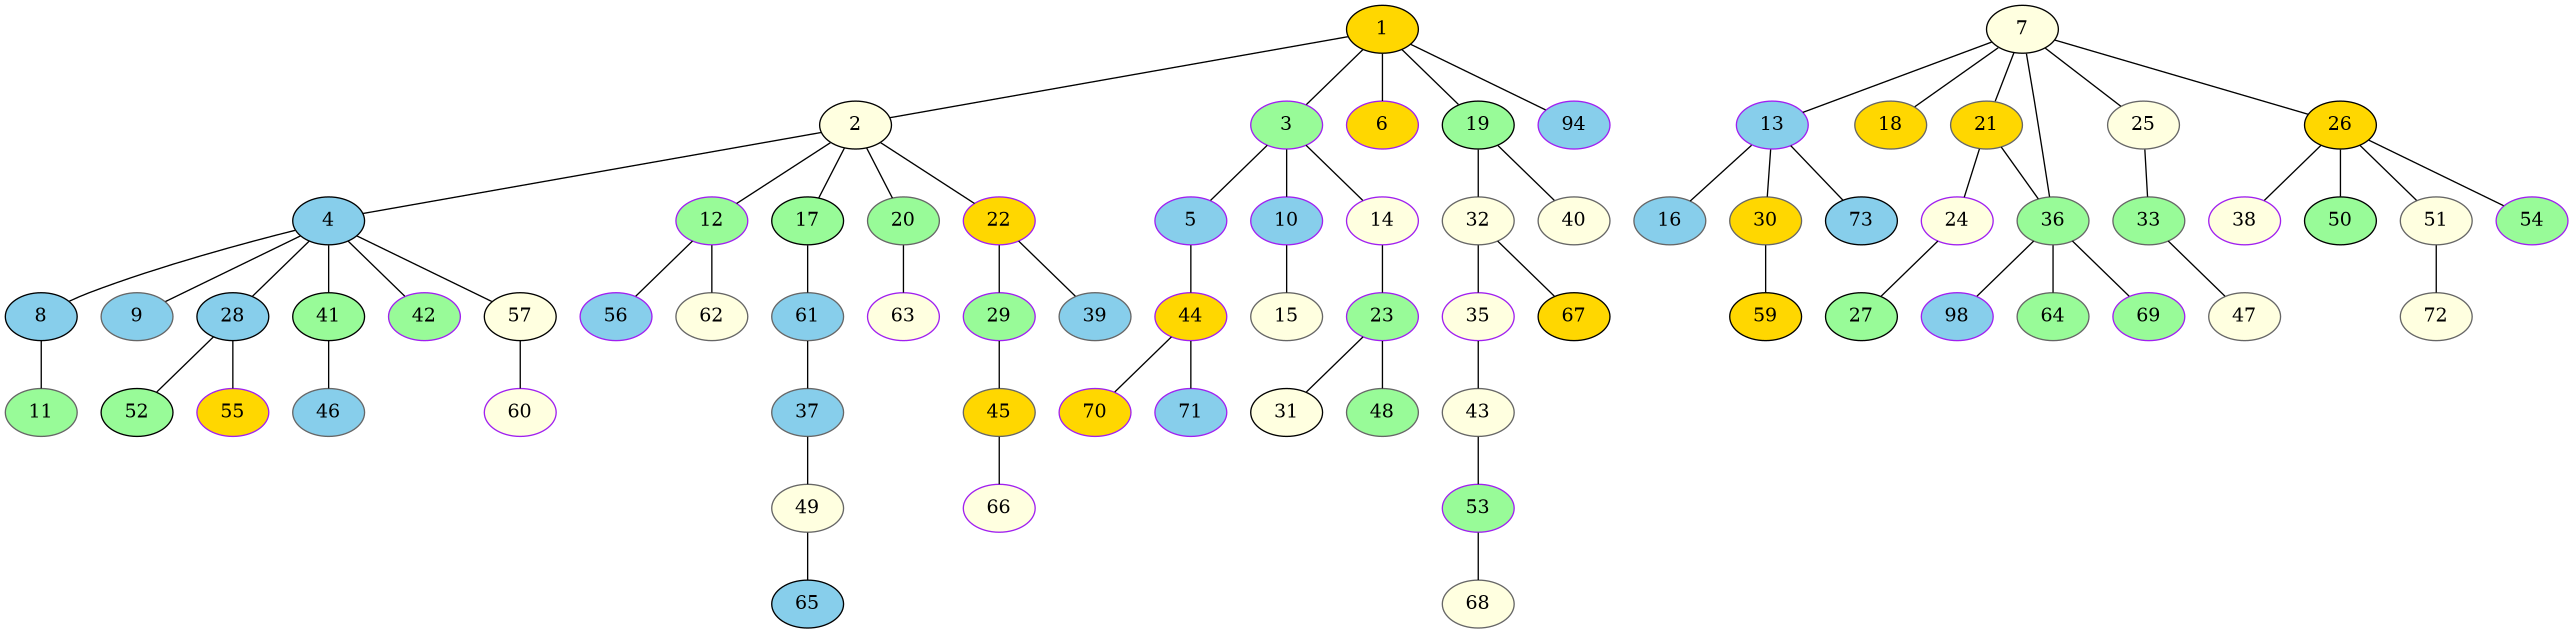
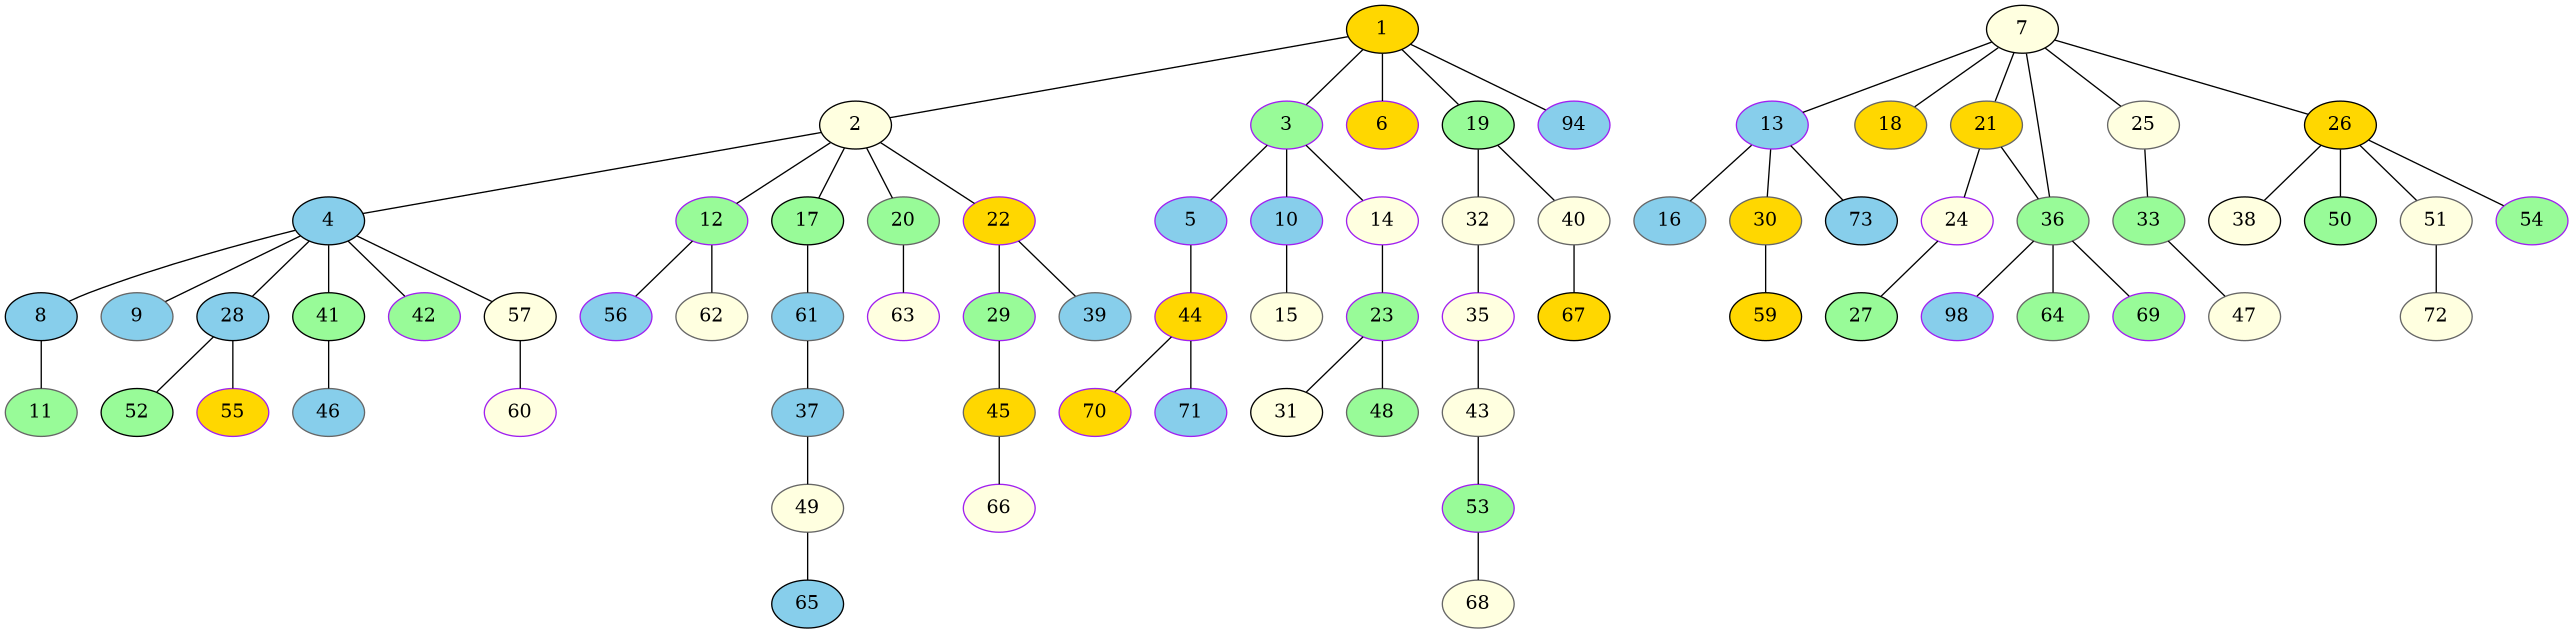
  graph {
    node [color=gray40 fillcolor=lightyellow style=filled]
    1 [color=black fillcolor=gold]
    2 [color=black]
    3 [color=purple fillcolor=palegreen]
    6 [color=purple fillcolor=gold]
    19 [color=black fillcolor=palegreen]
    n6 [color=purple fillcolor=skyblue label=94]
    4 [color=black fillcolor=skyblue]
    12 [color=purple fillcolor=palegreen]
    17 [color=black fillcolor=palegreen]
    20 [fillcolor=palegreen]
    22 [color=purple fillcolor=gold]
    5 [color=purple fillcolor=skyblue]
    10 [color=purple fillcolor=skyblue]
    14 [color=purple]
    7 [color=black]
    13 [color=purple fillcolor=skyblue]
    18 [fillcolor=gold]
    21 [fillcolor=gold]
    25
    26 [color=black fillcolor=gold]
    32
    40
    8 [color=black fillcolor=skyblue]
    9 [fillcolor=skyblue]
    28 [color=black fillcolor=skyblue]
    41 [color=black fillcolor=palegreen]
    42 [color=purple fillcolor=palegreen]
    57 [color=black]
    56 [color=purple fillcolor=skyblue]
    62
    61 [fillcolor=skyblue]
    63 [color=purple]
    29 [color=purple fillcolor=palegreen]
    39 [fillcolor=skyblue]
    44 [color=purple fillcolor=gold]
    15
    23 [color=purple fillcolor=palegreen]
    11 [fillcolor=palegreen]
    52 [color=black fillcolor=palegreen]
    55 [color=purple fillcolor=gold]
    46 [fillcolor=skyblue]
    60 [color=purple]
    70 [color=purple fillcolor=gold]
    71 [color=purple fillcolor=skyblue]
    16 [fillcolor=skyblue]
    30 [fillcolor=gold]
    73 [color=black fillcolor=skyblue]
    24 [color=purple]
    36 [fillcolor=palegreen]
    33 [fillcolor=palegreen]
-   38 [color=purple]
+   38 [color=black]
    50 [color=black fillcolor=palegreen]
    51
    54 [color=purple fillcolor=palegreen]
    59 [color=black fillcolor=gold]
    31 [color=black]
    48 [fillcolor=palegreen]
    37 [fillcolor=skyblue]
    49
    35 [color=purple]
    67 [color=black fillcolor=gold]
    27 [color=black fillcolor=palegreen]
    n63 [color=purple fillcolor=skyblue label=98]
    64 [fillcolor=palegreen]
    69 [color=purple fillcolor=palegreen]
    45 [fillcolor=gold]
    47
    72
    66 [color=purple]
    43
    53 [color=purple fillcolor=palegreen]
    65 [color=black fillcolor=skyblue]
    68
    1 -- 2
    1 -- 3
    1 -- 6
    1 -- 19
    1 -- n6
    2 -- 4
    2 -- 12
    2 -- 17
    2 -- 20
    2 -- 22
    3 -- 5
    3 -- 10
    3 -- 14
    19 -- 32
    19 -- 40
    4 -- 8
    4 -- 9
    4 -- 28
    4 -- 41
    4 -- 42
    4 -- 57
    12 -- 56
    12 -- 62
    17 -- 61
    20 -- 63
    22 -- 29
    22 -- 39
    5 -- 44
    10 -- 15
    14 -- 23
    7 -- 13
    7 -- 18
    7 -- 21
    7 -- 25
    7 -- 26
    13 -- 16
    13 -- 30
    13 -- 73
    21 -- 24
    21 -- 36
    25 -- 33
    26 -- 38
    26 -- 50
    26 -- 51
    26 -- 54
    32 -- 35
-   32 -- 67
+   40 -- 67
    8 -- 11
    28 -- 52
    28 -- 55
    41 -- 46
    57 -- 60
    61 -- 37
    29 -- 45
    44 -- 70
    44 -- 71
    23 -- 31
    23 -- 48
    30 -- 59
    24 -- 27
    36 -- 7
    36 -- n63
    36 -- 64
    36 -- 69
    33 -- 47
    51 -- 72
    37 -- 49
    49 -- 65
    35 -- 43
    45 -- 66
    43 -- 53
    53 -- 68
  }
